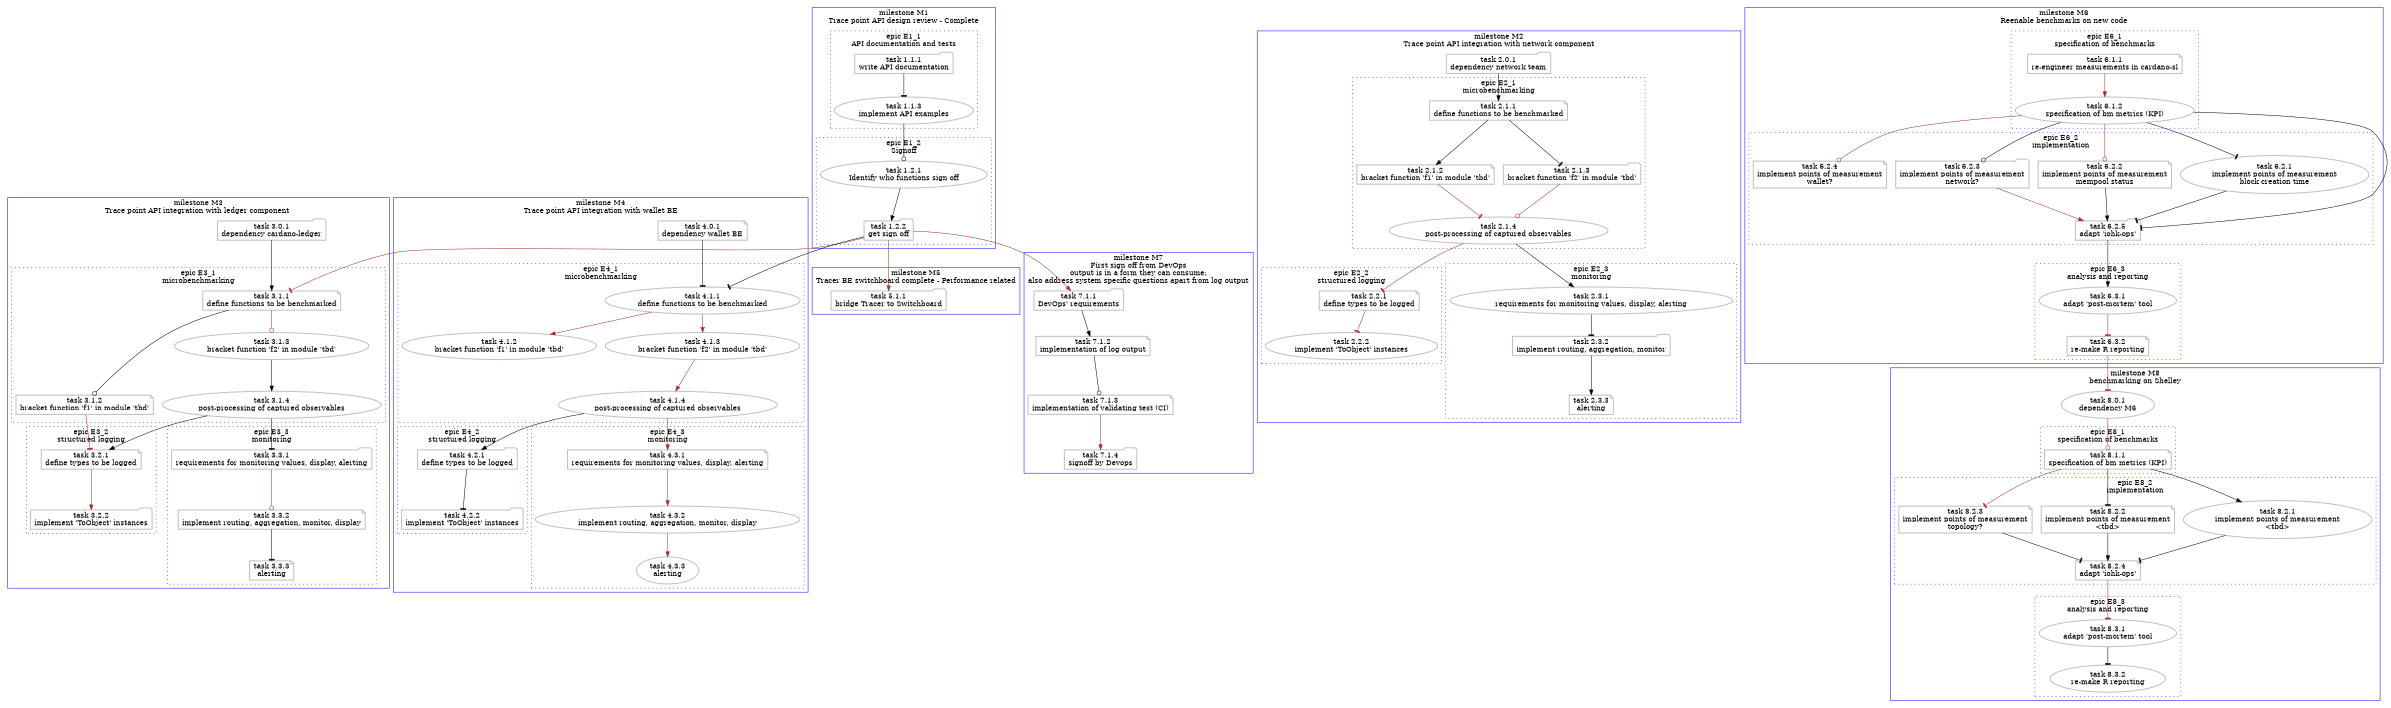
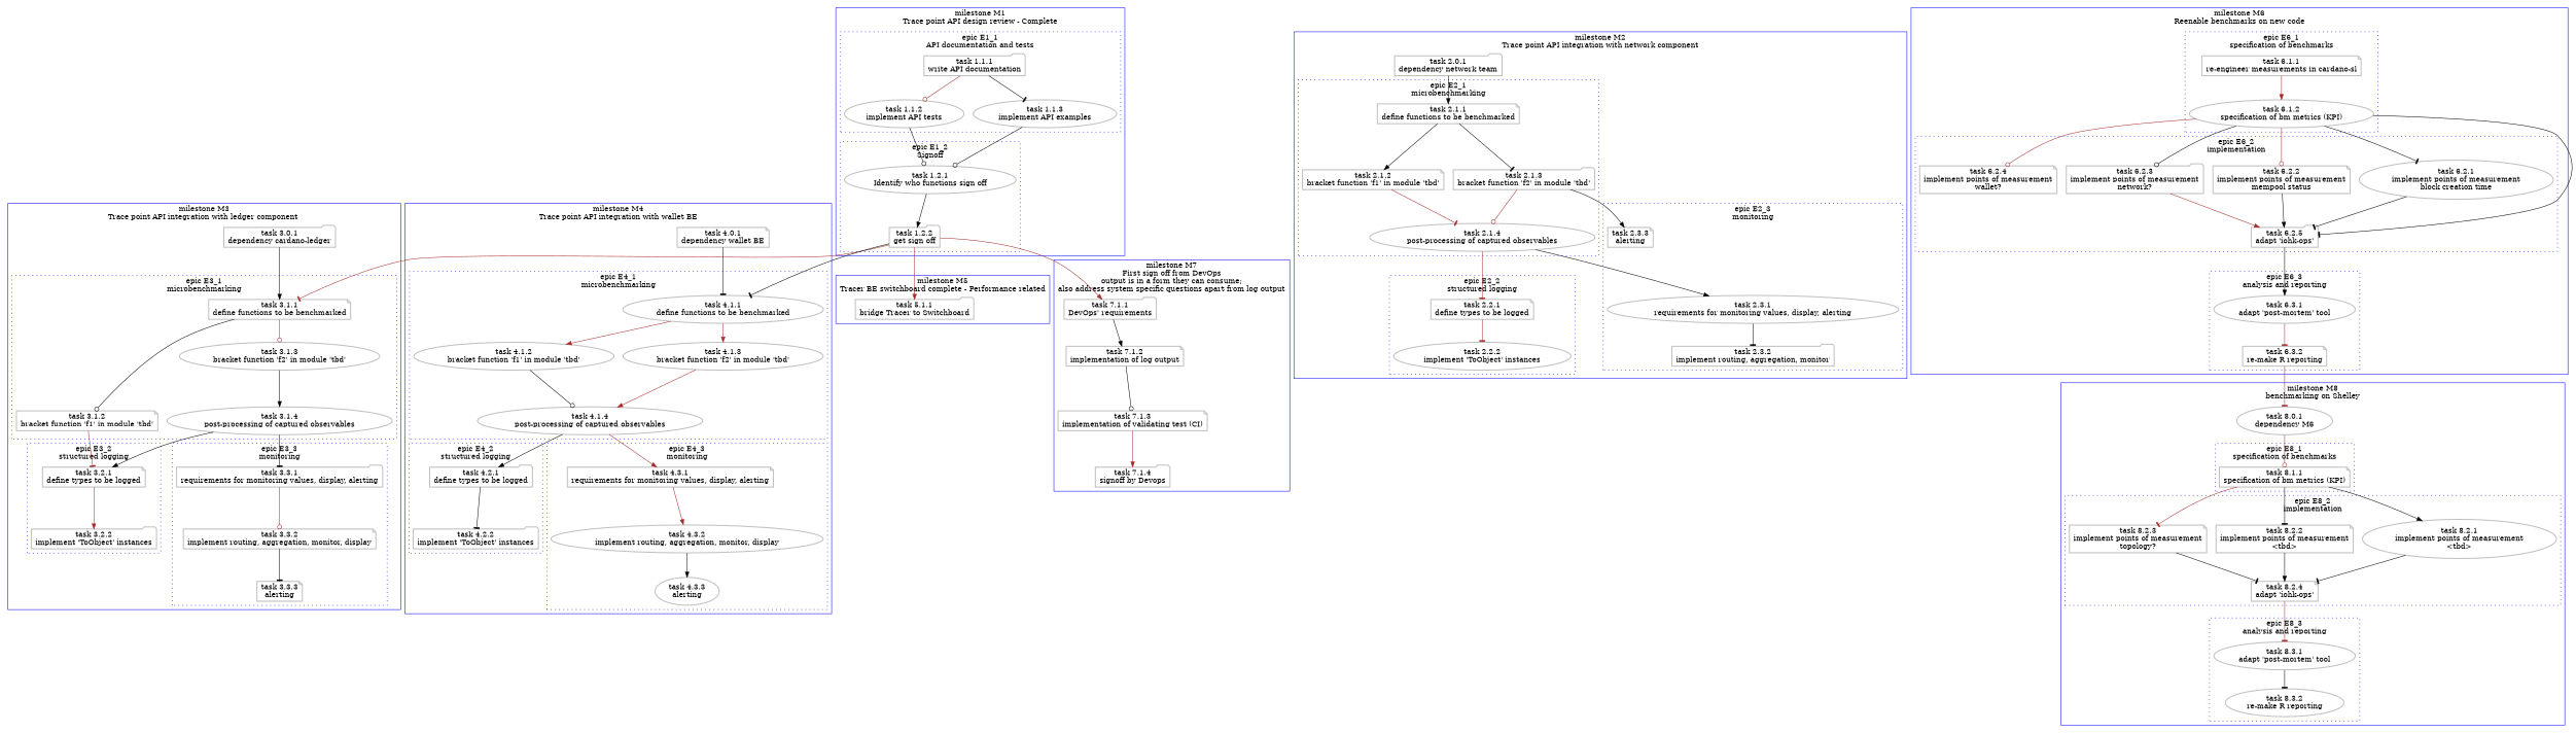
  strict digraph {
    newrank=true
    rankdir=TB
    splines=spline
    node [color=grey fillcolor=white shape=ellipse style="filled,bold"]
    edge [arrowhead=normal color=black]
    n1 [label="task 1.1.1\nwrite API documentation" shape=folder]
+   n2 [label="task 1.1.2\nimplement API tests"]
    n3 [label="task 1.1.3\nimplement API examples"]
    n4 [label="task 1.2.1\nIdentify who functions sign off"]
    n5 [label="task 1.2.2\nget sign off" shape=folder]
    n6 [label="task 2.1.1\ndefine functions to be benchmarked" shape=note]
    n7 [label="task 2.1.2\nbracket function 'f1' in module 'tbd'" shape=note]
    n8 [label="task 2.1.3\nbracket function 'f2' in module 'tbd'" shape=folder]
    n9 [label="task 2.1.4\npost-processing of captured observables"]
    n10 [label="task 2.2.1\ndefine types to be logged" shape=note]
    n11 [label="task 2.2.2\nimplement 'ToObject' instances"]
    n12 [label="task 2.3.1\nrequirements for monitoring values, display, alerting"]
    n13 [label="task 2.3.2\nimplement routing, aggregation, monitor" shape=folder]
    n14 [label="task 2.3.3\nalerting" shape=note]
    n15 [label="task 2.0.1\ndependency network team" shape=folder]
    n16 [label="task 3.1.1\ndefine functions to be benchmarked" shape=note]
    n17 [label="task 3.1.2\nbracket function 'f1' in module 'tbd'" shape=note]
    n18 [label="task 3.1.3\nbracket function 'f2' in module 'tbd'"]
    n19 [label="task 3.1.4\npost-processing of captured observables"]
    n20 [label="task 3.2.1\ndefine types to be logged" shape=note]
    n21 [label="task 3.2.2\nimplement 'ToObject' instances" shape=folder]
    n22 [label="task 3.3.1\nrequirements for monitoring values, display, alerting" shape=folder]
    n23 [label="task 3.3.2\nimplement routing, aggregation, monitor, display" shape=note]
    n24 [label="task 3.3.3\nalerting" shape=note]
    n25 [label="task 3.0.1\ndependency cardano-ledger" shape=folder]
    n26 [label="task 4.1.1\ndefine functions to be benchmarked"]
    n27 [label="task 4.1.2\nbracket function 'f1' in module 'tbd'"]
    n28 [label="task 4.1.3\nbracket function 'f2' in module 'tbd'"]
    n29 [label="task 4.1.4\npost-processing of captured observables"]
    n30 [label="task 4.2.1\ndefine types to be logged" shape=folder]
    n31 [label="task 4.2.2\nimplement 'ToObject' instances" shape=folder]
    n32 [label="task 4.3.1\nrequirements for monitoring values, display, alerting" shape=note]
    n33 [label="task 4.3.2\nimplement routing, aggregation, monitor, display"]
    n34 [label="task 4.3.3\nalerting"]
    n35 [label="task 4.0.1\ndependency wallet BE" shape=note]
    n36 [label="task 5.1.1\nbridge Tracer to Switchboard" shape=folder]
    n37 [label="task 6.1.1\nre-engineer measurements in cardano-sl" shape=note]
    n38 [label="task 6.1.2\nspecification of bm metrics (KPI)"]
    n39 [label="task 6.2.1\nimplement points of measurement\nblock creation time"]
    n40 [label="task 6.2.5\nadapt 'iohk-ops'" shape=folder]
    n41 [label="task 6.2.2\nimplement points of measurement\nmempool status" shape=note]
    n42 [label="task 6.2.3\nimplement points of measurement\nnetwork?" shape=folder]
    n43 [label="task 6.2.4\nimplement points of measurement\nwallet?" shape=note]
    n44 [label="task 6.3.1\nadapt 'post-mortem' tool"]
    n45 [label="task 6.3.2\nre-make R reporting" shape=note]
    n46 [label="task 7.1.1\nDevOps' requirements" shape=folder]
    n47 [label="task 7.1.2\nimplementation of log output" shape=note]
    n48 [label="task 7.1.3\nimplementation of validating test (CI)" shape=note]
    n49 [label="task 7.1.4\nsignoff by Devops" shape=folder]
    n50 [label="task 8.1.1\nspecification of bm metrics (KPI)" shape=note]
    n51 [label="task 8.2.2\nimplement points of measurement\n<tbd>" shape=note]
    n52 [label="task 8.2.3\nimplement points of measurement\ntopology?" shape=note]
    n53 [label="task 8.2.1\nimplement points of measurement\n<tbd>"]
    n54 [label="task 8.2.4\nadapt 'iohk-ops'" shape=note]
    n55 [label="task 8.3.1\nadapt 'post-mortem' tool"]
    n56 [label="task 8.3.2\nre-make R reporting"]
    n57 [label="task 8.0.1\ndependency M6"]
    subgraph cluster_1 {
      color=blue
      label="milestone M1\nTrace point API design review - Complete"
      subgraph cluster_2 {
        color=blue
        label="epic E1_1\nAPI documentation and tests"
        style=dotted
        n1
+       n2
        n3
      }
      subgraph cluster_3 {
        color=blue
        label="epic E1_2\nSignoff"
        style=dotted
        n4
        n5
      }
    }
    subgraph cluster_4 {
      color=blue
      label="milestone M2\nTrace point API integration with network component"
      n15
      subgraph cluster_5 {
        color=blue
        label="epic E2_1\nmicrobenchmarking"
        style=dotted
        n6
        n7
        n8
        n9
      }
      subgraph cluster_6 {
        color=blue
        label="epic E2_2\nstructured logging"
        style=dotted
        n10
        n11
      }
      subgraph cluster_7 {
        color=blue
        label="epic E2_3\nmonitoring"
        style=dotted
        n12
        n13
        n14
      }
    }
    subgraph cluster_8 {
      color=blue
      label="milestone M3\nTrace point API integration with ledger component "
      n25
      subgraph cluster_9 {
        color=blue
        label="epic E3_1\nmicrobenchmarking"
        style=dotted
        n16
        n17
        n18
        n19
      }
      subgraph cluster_10 {
        color=blue
        label="epic E3_2\nstructured logging"
        style=dotted
        n20
        n21
      }
      subgraph cluster_11 {
        color=blue
        label="epic E3_3\nmonitoring"
        style=dotted
        n22
        n23
        n24
      }
    }
    subgraph cluster_12 {
      color=blue
      label="milestone M4\nTrace point API integration with wallet BE"
      n35
      subgraph cluster_13 {
        color=blue
        label="epic E4_1\nmicrobenchmarking"
        style=dotted
        n26
        n27
        n28
        n29
      }
      subgraph cluster_14 {
        color=blue
        label="epic E4_2\nstructured logging"
        style=dotted
        n30
        n31
      }
      subgraph cluster_15 {
        color=blue
        label="epic E4_3\nmonitoring"
        style=dotted
        n32
        n33
        n34
      }
    }
    subgraph cluster_16 {
      color=blue
      label="milestone M5\nTracer BE switchboard complete - Performance related"
      n36
    }
    subgraph cluster_17 {
      color=blue
      label="milestone M6\nReenable benchmarks on new code"
      subgraph cluster_18 {
        color=blue
        label="epic E6_1\nspecification of benchmarks"
        style=dotted
        n37
        n38
      }
      subgraph cluster_19 {
        color=blue
        label="epic E6_2\nimplementation"
        style=dotted
        n39
        n40
        n41
        n42
        n43
      }
      subgraph cluster_20 {
        color=blue
        label="epic E6_3\nanalysis and reporting"
        style=dotted
        n44
        n45
      }
    }
    subgraph cluster_21 {
      color=blue
      label="milestone M7\nFirst sign off from DevOps\noutput is in a form they can consume;\nalso address system specific questions apart from log output"
      n46
      n47
      n48
      n49
    }
    subgraph cluster_22 {
      color=blue
      label="milestone M8\nbenchmarking on Shelley"
      n57
      subgraph cluster_23 {
        color=blue
        label="epic E8_1\nspecification of benchmarks"
        style=dotted
        n50
      }
      subgraph cluster_24 {
        color=blue
        label="epic E8_2\nimplementation"
        style=dotted
        n51
        n52
        n53
        n54
      }
      subgraph cluster_25 {
        color=blue
        label="epic E8_3\nanalysis and reporting"
        style=dotted
        n55
        n56
      }
    }
+   n1 -> n2 [arrowhead=odot color=brown]
    n1 -> n3 [arrowhead=tee]
+   n2 -> n4 [arrowhead=odot]
    n3 -> n4 [arrowhead=odot]
    n4 -> n5
    n5 -> n16 [arrowhead=tee color=brown]
    n5 -> n26 [arrowhead=tee]
    n5 -> n36 [color=brown]
    n5 -> n46 [color=brown]
    n6 -> n7
    n6 -> n8 [arrowhead=tee]
    n7 -> n9 [arrowhead=tee color=brown]
    n8 -> n9 [arrowhead=odot color=brown]
    n9 -> n10 [arrowhead=tee color=brown]
    n9 -> n12
    n10 -> n11 [arrowhead=tee color=brown]
    n12 -> n13 [arrowhead=tee]
-   n13 -> n14
+   n8 -> n14
    n15 -> n6
    n16 -> n17 [arrowhead=odot]
    n16 -> n18 [arrowhead=odot color=brown]
    n17 -> n20 [arrowhead=tee color=brown]
    n18 -> n19
    n19 -> n20
    n19 -> n22 [arrowhead=tee]
    n20 -> n21 [color=brown]
    n22 -> n23 [arrowhead=odot color=brown]
    n23 -> n24 [arrowhead=tee]
    n25 -> n16
    n26 -> n27 [color=brown]
    n26 -> n28 [color=brown]
+   n27 -> n29 [arrowhead=odot]
    n28 -> n29 [color=brown]
    n29 -> n30
    n29 -> n32 [color=brown]
    n30 -> n31 [arrowhead=tee]
    n32 -> n33 [color=brown]
-   n33 -> n34 [color=brown]
+   n33 -> n34
    n35 -> n26 [arrowhead=tee]
    n37 -> n38 [color=brown]
    n38 -> n39 [arrowhead=tee]
    n38 -> n40 [arrowhead=tee]
    n38 -> n41 [arrowhead=odot color=brown]
    n38 -> n42 [arrowhead=odot]
    n38 -> n43 [arrowhead=odot color=brown]
    n39 -> n40 [arrowhead=tee]
    n40 -> n44
    n41 -> n40
    n42 -> n40 [color=brown]
    n44 -> n45 [arrowhead=tee color=brown]
    n45 -> n57 [arrowhead=tee color=brown]
    n46 -> n47
    n47 -> n48 [arrowhead=odot]
    n48 -> n49 [color=brown]
    n50 -> n51 [arrowhead=tee]
    n50 -> n52 [arrowhead=tee color=brown]
    n50 -> n53
    n51 -> n54
    n52 -> n54 [arrowhead=tee]
    n53 -> n54 [arrowhead=tee]
    n54 -> n55 [arrowhead=tee color=brown]
    n55 -> n56 [arrowhead=tee]
    n57 -> n50 [arrowhead=odot color=brown]
  }
